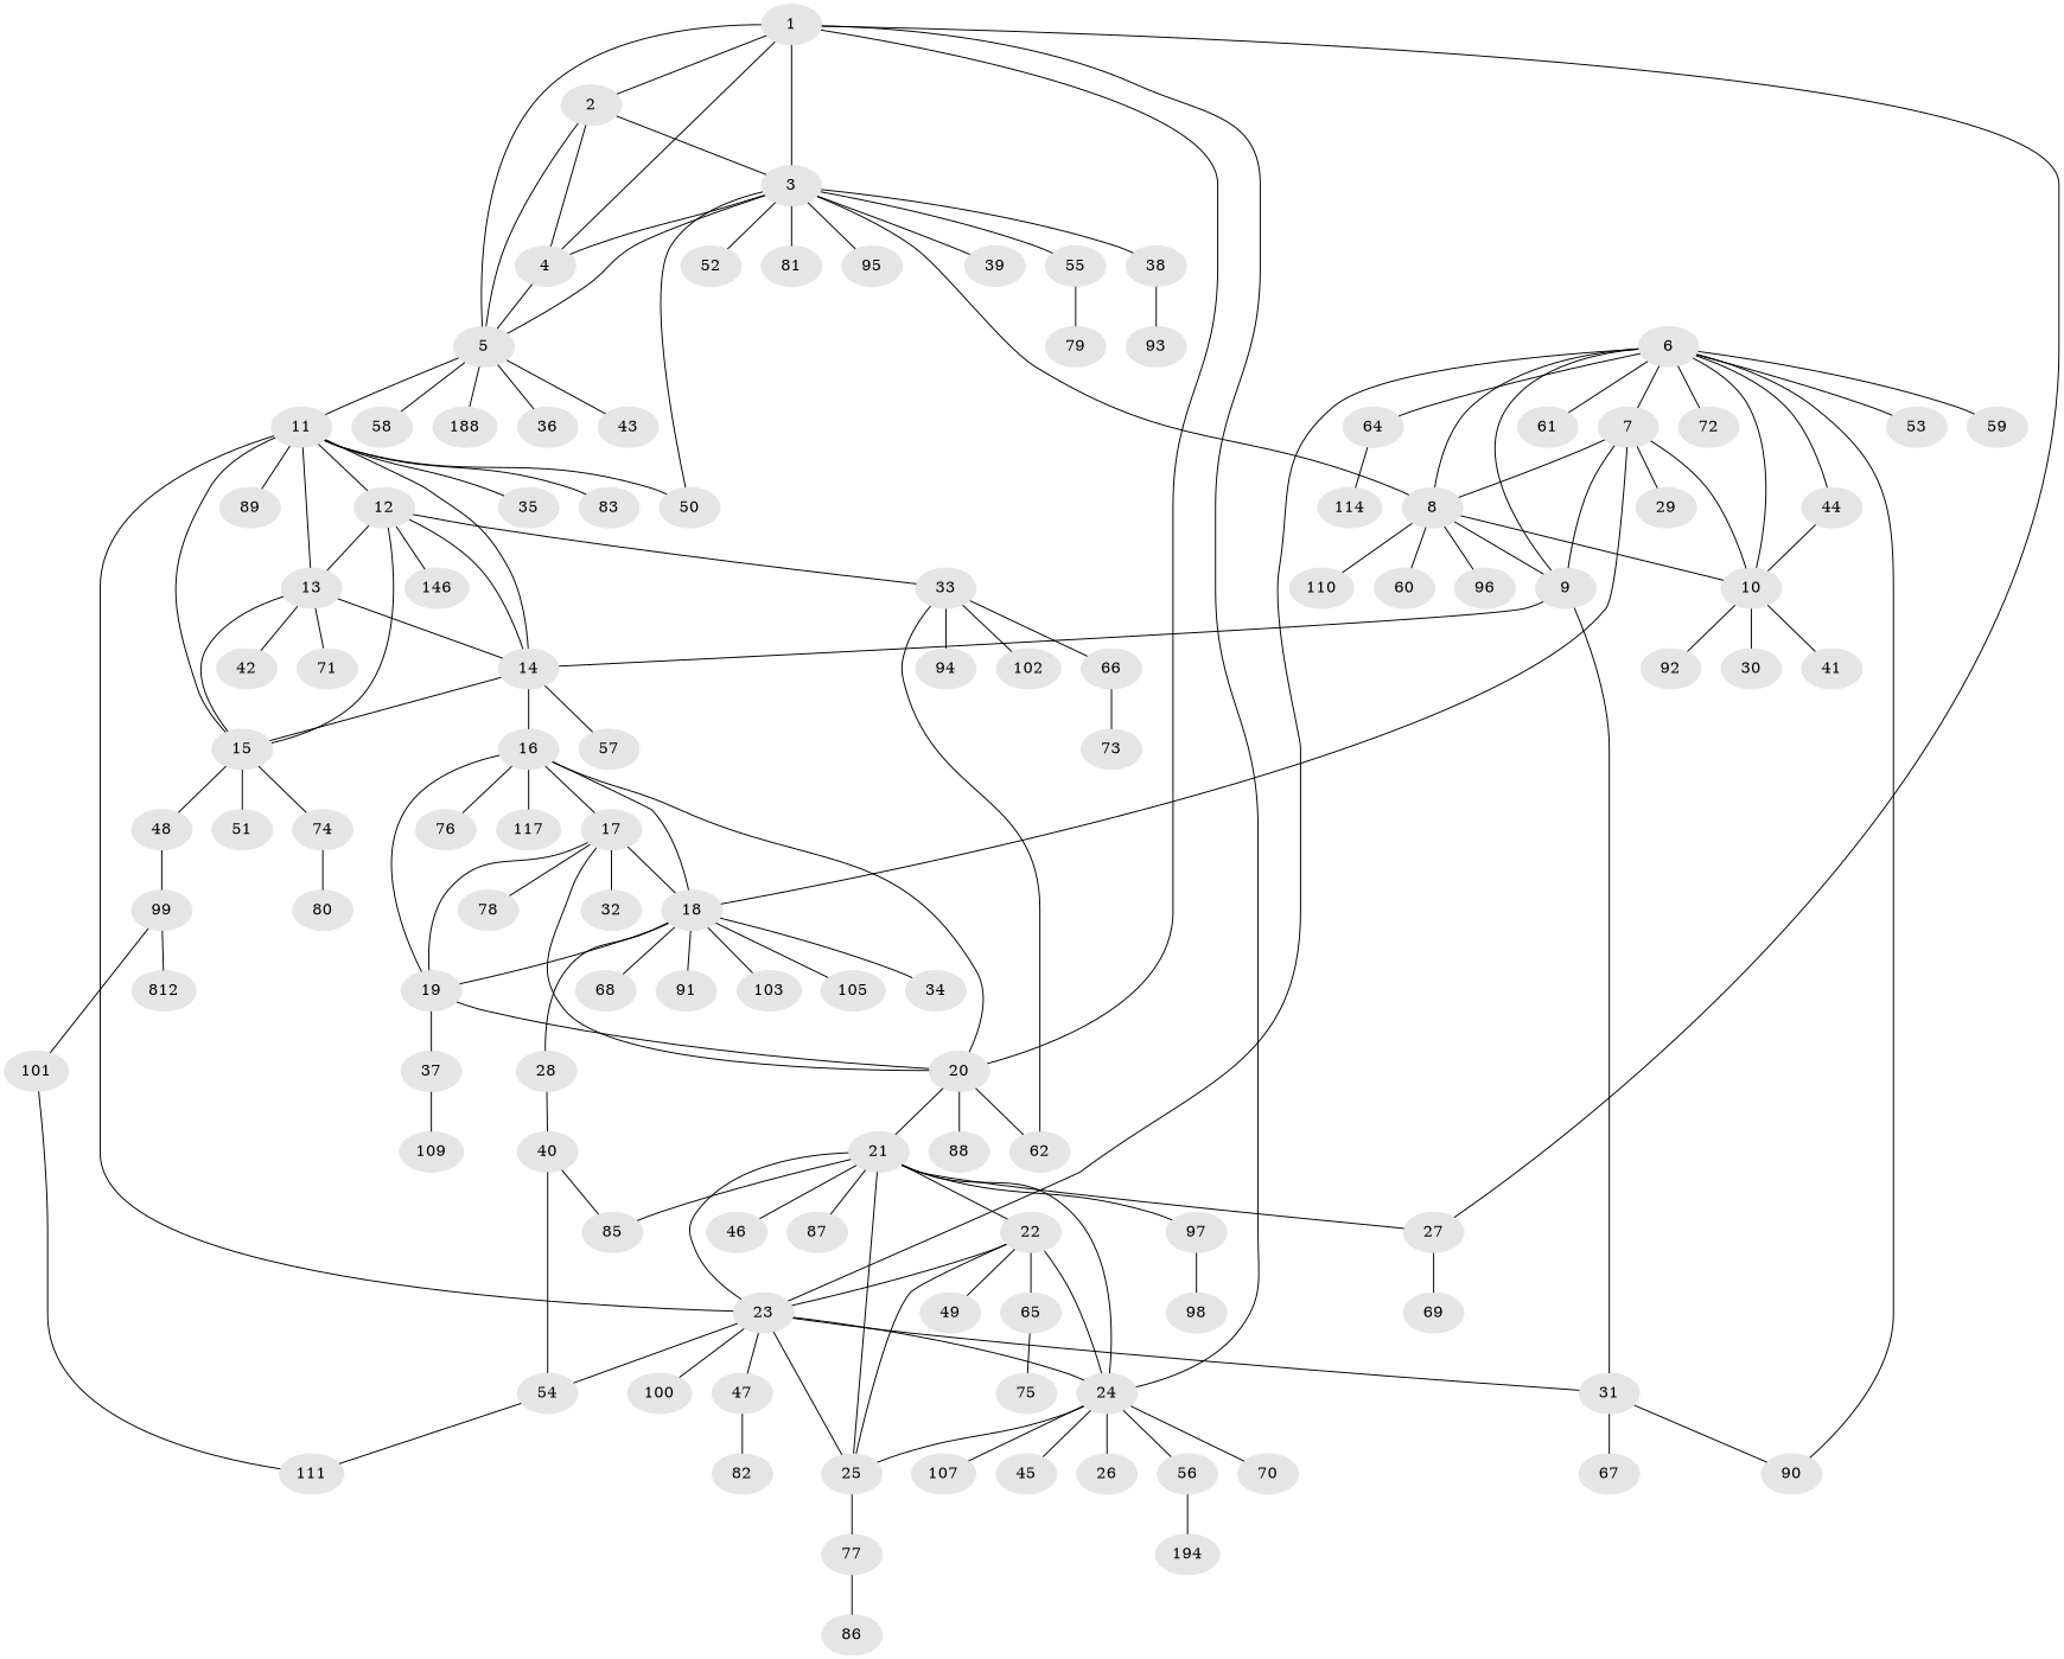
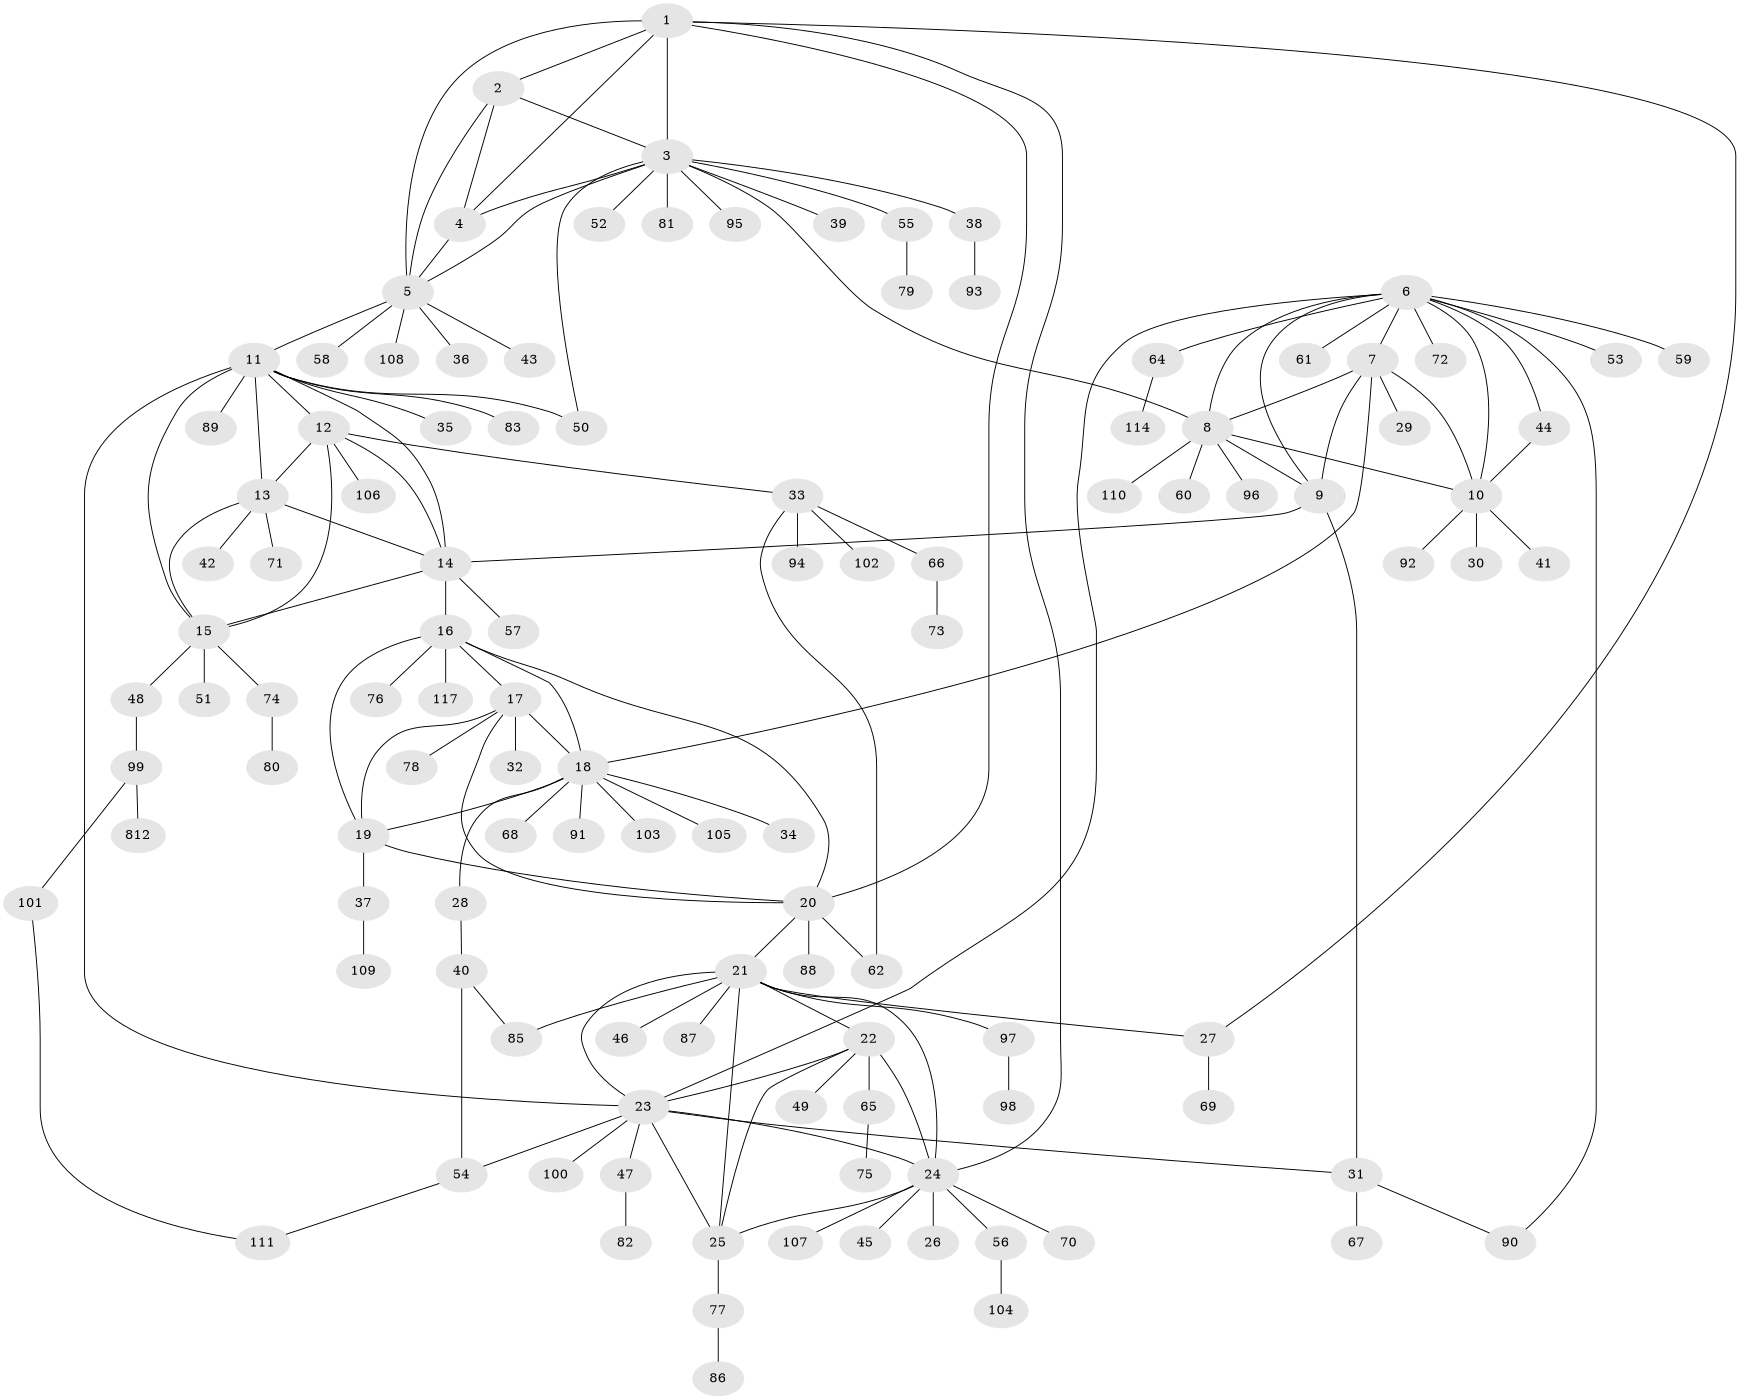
  graph {
    node [color=gray90 style=filled]
    1
    2
    3
    4
    5
    20
    24
    27
    8
    38
    39
    50
    52
    55
    81
    95
    11
    36
    43
    58
-   108 [label=188]
+   108
    21
    62
    88
    25
    26
    45
    56
    70
    107
    69
    9
    10
    60
    96
    110
    93
    79
    23
    14
    12
    13
    15
    35
    83
    89
    6
    7
    44
    53
    59
    61
    64
    72
    90
    18
    29
    31
    30
    41
    92
    47
    54
    100
    114
    19
    28
    34
    68
    91
    103
    105
    16
    57
    67
    33
-   106 [label=146]
+   106
    42
    71
    48
    51
    74
    66
    94
    102
    17
    76
    n88 [label=117]
    99
    80
    32
    78
    37
    40
    109
    22
    46
    85
    87
    97
    49
    65
    77
    98
    75
    82
    111
-   104 [label=194]
+   104
    86
    73
    101
    n112 [label=812]
    1 -- 2
    1 -- 3
    1 -- 4
    1 -- 5
    1 -- 20
    1 -- 24
    1 -- 27
    2 -- 3
    2 -- 4
    2 -- 5
    3 -- 4
    3 -- 5
    3 -- 8
    3 -- 38
    3 -- 39
    3 -- 50
    3 -- 52
    3 -- 55
    3 -- 81
    3 -- 95
    4 -- 5
    5 -- 11
    5 -- 36
    5 -- 43
    5 -- 58
    5 -- 108
    20 -- 21
    20 -- 62
    20 -- 88
    24 -- 25
    24 -- 26
    24 -- 45
    24 -- 56
    24 -- 70
    24 -- 107
    27 -- 69
    8 -- 9
    8 -- 10
    8 -- 60
    8 -- 96
    8 -- 110
    38 -- 93
    55 -- 79
    11 -- 50
    11 -- 23
    11 -- 14
    11 -- 12
    11 -- 13
    11 -- 15
    11 -- 35
    11 -- 83
    11 -- 89
    21 -- 24
    21 -- 27
    21 -- 25
    21 -- 23
    21 -- 22
    21 -- 46
    21 -- 85
    21 -- 87
    21 -- 97
    25 -- 77
    56 -- 104
    9 -- 14
    9 -- 31
    10 -- 30
    10 -- 41
    10 -- 92
    23 -- 24
    23 -- 25
    23 -- 31
    23 -- 47
    23 -- 54
    23 -- 100
    14 -- 15
    14 -- 16
    14 -- 57
    12 -- 14
    12 -- 13
    12 -- 15
    12 -- 33
    12 -- 106
    13 -- 14
    13 -- 15
    13 -- 42
    13 -- 71
    15 -- 48
    15 -- 51
    15 -- 74
    6 -- 8
    6 -- 9
    6 -- 10
    6 -- 23
    6 -- 7
    6 -- 44
    6 -- 53
    6 -- 59
    6 -- 61
    6 -- 64
    6 -- 72
    6 -- 90
    7 -- 8
    7 -- 9
    7 -- 10
    7 -- 18
    7 -- 29
    44 -- 10
    64 -- 114
    18 -- 19
    18 -- 28
    18 -- 34
    18 -- 68
    18 -- 91
    18 -- 103
    18 -- 105
    31 -- 90
    31 -- 67
    47 -- 82
    54 -- 111
    19 -- 20
    19 -- 37
    28 -- 40
    16 -- 20
    16 -- 18
    16 -- 19
    16 -- 17
    16 -- 76
    16 -- n88
    33 -- 62
    33 -- 66
    33 -- 94
    33 -- 102
    48 -- 99
    74 -- 80
    66 -- 73
    17 -- 20
    17 -- 18
    17 -- 19
    17 -- 32
    17 -- 78
    99 -- 101
    99 -- n112
    37 -- 109
    40 -- 54
    40 -- 85
    22 -- 24
    22 -- 25
    22 -- 23
    22 -- 49
    22 -- 65
    97 -- 98
    65 -- 75
    77 -- 86
    101 -- 111
  }
